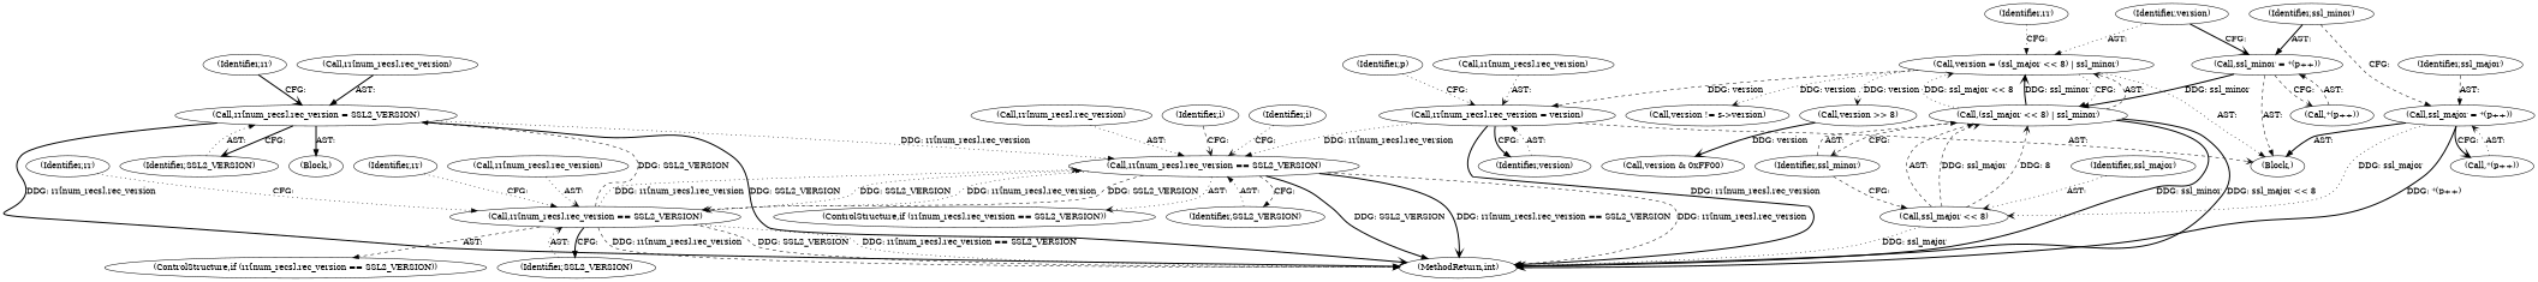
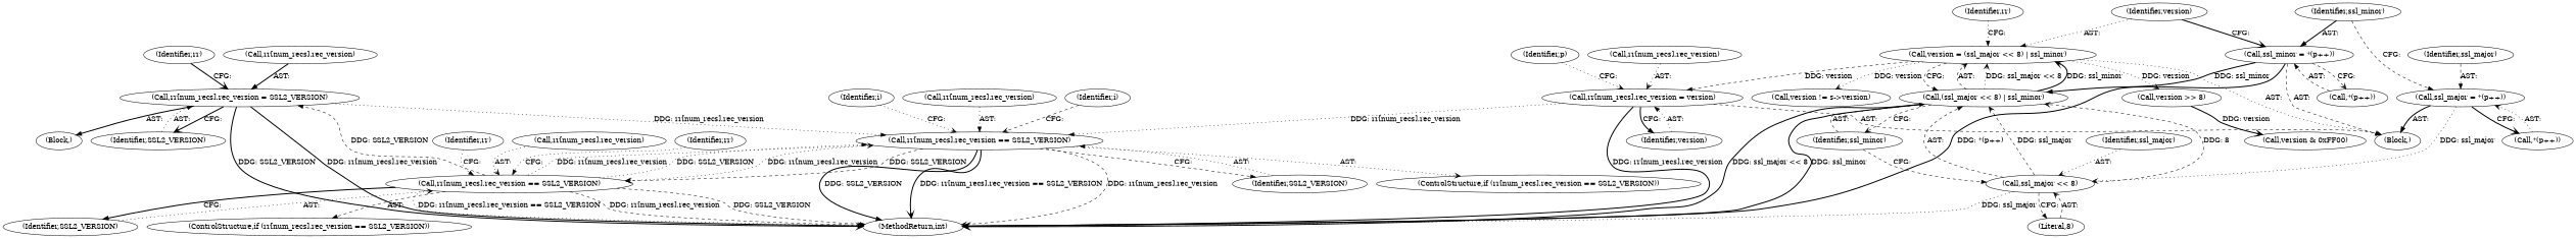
  digraph {
    edge [arrowhead=normal style=dotted]
    n1 [label="(Call,rr[num_recs].rec_version = SSL2_VERSION)"]
    n2 [label="(Call,rr[num_recs].rec_version == SSL2_VERSION)"]
    n3 [label="(Identifier,SSL2_VERSION)"]
    n4 [label="(MethodReturn,int)"]
    n5 [label="(Block,)"]
    n6 [label="(Call,rr[num_recs].rec_version == SSL2_VERSION)"]
    n7 [label="(ControlStructure,if (rr[num_recs].rec_version == SSL2_VERSION))"]
    n8 [label="(Identifier,SSL2_VERSION)"]
    n9 [label="(ControlStructure,if (rr[num_recs].rec_version == SSL2_VERSION))"]
    n10 [label="(Identifier,SSL2_VERSION)"]
    n11 [label="(Call,rr[num_recs].rec_version = version)"]
    n12 [label="(Block,)"]
    n13 [label="(Identifier,version)"]
    n14 [label="(Call,version = (ssl_major << 8) | ssl_minor)"]
    n15 [label="(Call,(ssl_major << 8) | ssl_minor)"]
    n16 [label="(Call,version != s->version)"]
    n17 [label="(Call,version >> 8)"]
    n18 [label="(Identifier,ssl_minor)"]
    n19 [label="(Call,version & 0xFF00)"]
    n20 [label="(Call,ssl_major << 8)"]
+   n21 [label="(Literal,8)"]
    n22 [label="(Call,ssl_major = *(p++))"]
    n23 [label="(Call,*(p++))"]
    n24 [label="(Call,ssl_minor = *(p++))"]
    n25 [label="(Call,*(p++))"]
    n26 [label="(Identifier,version)"]
    n27 [label="(Identifier,ssl_minor)"]
    n28 [label="(Call,rr[num_recs].rec_version)"]
    n29 [label="(Identifier,p)"]
    n30 [label="(Identifier,rr)"]
    n31 [label="(Identifier,rr)"]
    n32 [label="(Identifier,rr)"]
    n33 [label="(Identifier,i)"]
    n34 [label="(Identifier,ssl_major)"]
    n35 [label="(Identifier,i)"]
    n36 [label="(Identifier,ssl_major)"]
    n37 [label="(Identifier,rr)"]
    n38 [label="(Call,rr[num_recs].rec_version)"]
    n39 [label="(Call,rr[num_recs].rec_version)"]
    n40 [label="(Call,rr[num_recs].rec_version)"]
    n1 -> n2 [label="DDG: rr[num_recs].rec_version"]
    n1 -> n3 [arrowhead=vee label="CFG: " style=bold]
    n1 -> n4 [label="DDG: rr[num_recs].rec_version" style=bold]
    n1 -> n4 [arrowhead=vee label="DDG: SSL2_VERSION" style=bold]
    n1 -> n5 [label="AST: " style=bold]
    n2 -> n4 [label="DDG: SSL2_VERSION" style=bold]
    n2 -> n4 [arrowhead=vee label="DDG: rr[num_recs].rec_version == SSL2_VERSION" style=bold]
    n2 -> n4 [arrowhead=vee label="DDG: rr[num_recs].rec_version" style=dashed]
    n2 -> n6 [arrowhead=vee label="DDG: rr[num_recs].rec_version"]
    n2 -> n6 [arrowhead=vee label="DDG: SSL2_VERSION" style=dashed]
    n2 -> n7 [arrowhead=vee label="AST: "]
    n2 -> n8 [label="CFG: " style=dashed]
    n3 -> n1 [label="AST: "]
    n6 -> n1 [label="DDG: SSL2_VERSION" style=dashed]
    n6 -> n2 [arrowhead=vee label="DDG: rr[num_recs].rec_version"]
    n6 -> n2 [label="DDG: SSL2_VERSION"]
    n6 -> n4 [label="DDG: SSL2_VERSION" style=dashed]
    n6 -> n4 [arrowhead=vee label="DDG: rr[num_recs].rec_version == SSL2_VERSION"]
    n6 -> n4 [arrowhead=vee label="DDG: rr[num_recs].rec_version" style=dashed]
    n6 -> n9 [label="AST: " style=dashed]
    n6 -> n10 [label="CFG: " style=bold]
    n8 -> n2 [label="AST: "]
    n10 -> n6 [arrowhead=vee label="AST: "]
    n11 -> n2 [label="DDG: rr[num_recs].rec_version"]
    n11 -> n4 [label="DDG: rr[num_recs].rec_version" style=bold]
    n11 -> n12 [arrowhead=vee label="AST: " style=dashed]
    n11 -> n13 [label="CFG: " style=bold]
    n13 -> n11 [label="AST: "]
    n14 -> n11 [label="DDG: version" style=dashed]
    n14 -> n12 [label="AST: "]
-   n14 -> n15 [label="CFG: "]
+   n14 -> n15 [label="CFG: " style=dashed]
    n14 -> n16 [arrowhead=vee label="DDG: version"]
    n14 -> n17 [arrowhead=vee label="DDG: version"]
    n15 -> n4 [arrowhead=vee label="DDG: ssl_minor" style=bold]
    n15 -> n4 [arrowhead=vee label="DDG: ssl_major << 8" style=bold]
    n15 -> n14 [arrowhead=vee label="AST: " style=dashed]
    n15 -> n14 [arrowhead=vee label="DDG: ssl_major << 8"]
    n15 -> n14 [arrowhead=vee label="DDG: ssl_minor" style=bold]
    n15 -> n18 [arrowhead=vee label="CFG: " style=dashed]
    n17 -> n19 [arrowhead=vee label="DDG: version" style=bold]
    n18 -> n15 [label="AST: " style=dashed]
    n18 -> n20 [label="CFG: " style=dashed]
    n20 -> n4 [label="DDG: ssl_major"]
    n20 -> n15 [label="AST: " style=dashed]
    n20 -> n15 [arrowhead=vee label="DDG: ssl_major" style=dashed]
    n20 -> n15 [arrowhead=vee label="DDG: 8" style=dashed]
+   n20 -> n21 [label="CFG: " style=dashed]
+   n21 -> n20 [arrowhead=vee label="AST: " style=dashed]
    n22 -> n12 [label="AST: " style=bold]
    n22 -> n20 [arrowhead=vee label="DDG: ssl_major"]
    n22 -> n23 [arrowhead=vee label="CFG: " style=bold]
    n23 -> n22 [arrowhead=vee label="AST: "]
-   n22 -> n4 [label="DDG: *(p++)" style=bold]
+   n24 -> n4 [label="DDG: *(p++)" style=bold]
    n24 -> n12 [label="AST: " style=dashed]
    n24 -> n15 [label="DDG: ssl_minor" style=bold]
    n24 -> n25 [arrowhead=vee label="CFG: " style=dashed]
    n25 -> n24 [label="AST: " style=dashed]
    n26 -> n14 [label="AST: "]
    n26 -> n24 [arrowhead=vee label="CFG: " style=bold]
    n27 -> n22 [label="CFG: " style=dashed]
    n27 -> n24 [label="AST: " style=bold]
    n28 -> n2 [label="AST: "]
    n29 -> n11 [arrowhead=vee label="CFG: "]
    n30 -> n6 [label="CFG: "]
    n31 -> n14 [label="CFG: "]
    n32 -> n6 [label="CFG: "]
    n33 -> n2 [arrowhead=vee label="CFG: " style=dashed]
    n34 -> n20 [arrowhead=vee label="AST: "]
    n35 -> n2 [arrowhead=vee label="CFG: "]
    n36 -> n22 [label="AST: " style=dashed]
    n37 -> n1 [arrowhead=vee label="CFG: " style=bold]
    n38 -> n6 [arrowhead=vee label="AST: "]
    n39 -> n1 [label="AST: " style=bold]
    n40 -> n11 [arrowhead=vee label="AST: "]
  }
